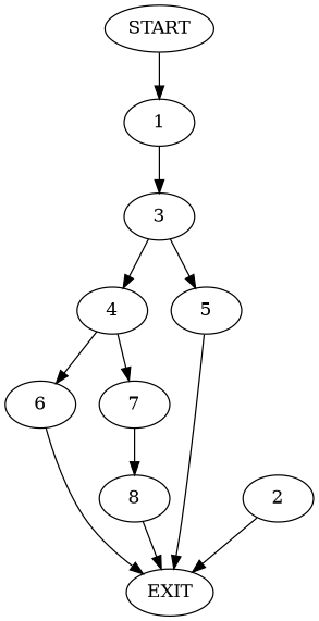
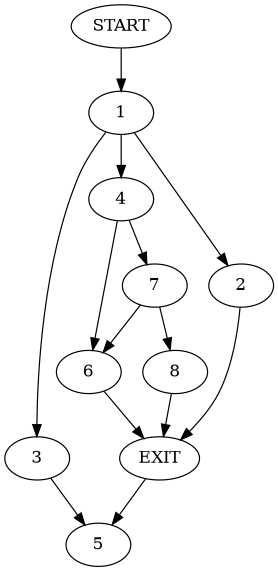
  digraph {
    n1 [label=START]
    1
    2
    3
    n5 [label=EXIT]
    4
    5
    6
    7
    8
    n1 -> 1
+   1 -> 2
    1 -> 3
    2 -> n5
-   3 -> 4
+   1 -> 4
    3 -> 5
    4 -> 6
    4 -> 7
-   5 -> n5
+   n5 -> 5
    6 -> n5
+   7 -> 6
    7 -> 8
    8 -> n5
  }
